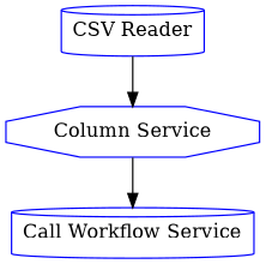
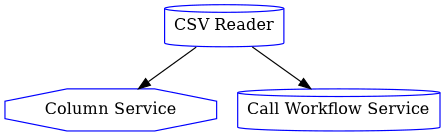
  digraph {
    rankdir=TB
    node [color=blue shape=cylinder]
    n1 [label="CSV Reader"]
    n2 [label="Column Service" shape=octagon]
    n3 [label="Call Workflow Service"]
    n1 -> n2
-   n2 -> n3
+   n1 -> n3
  }
